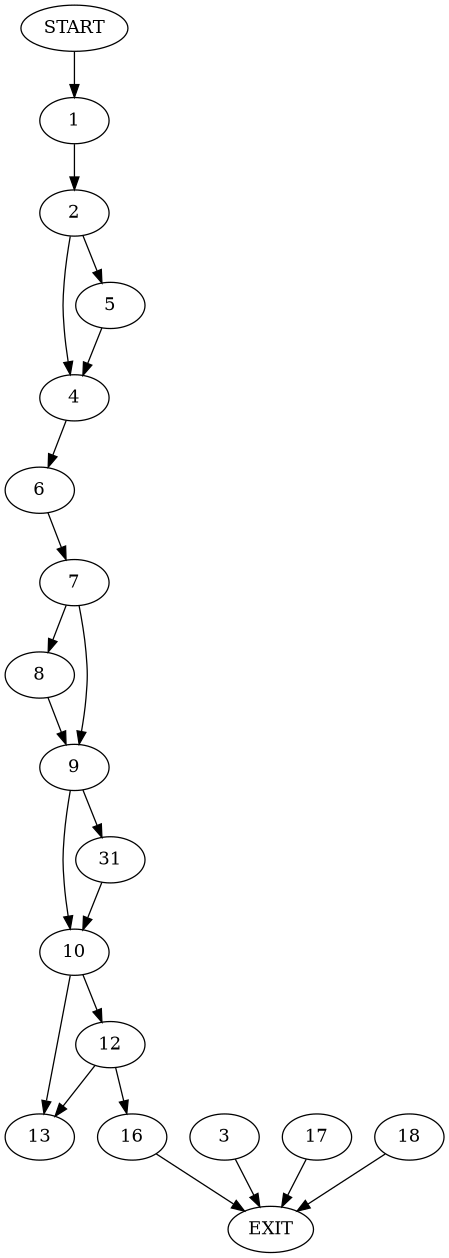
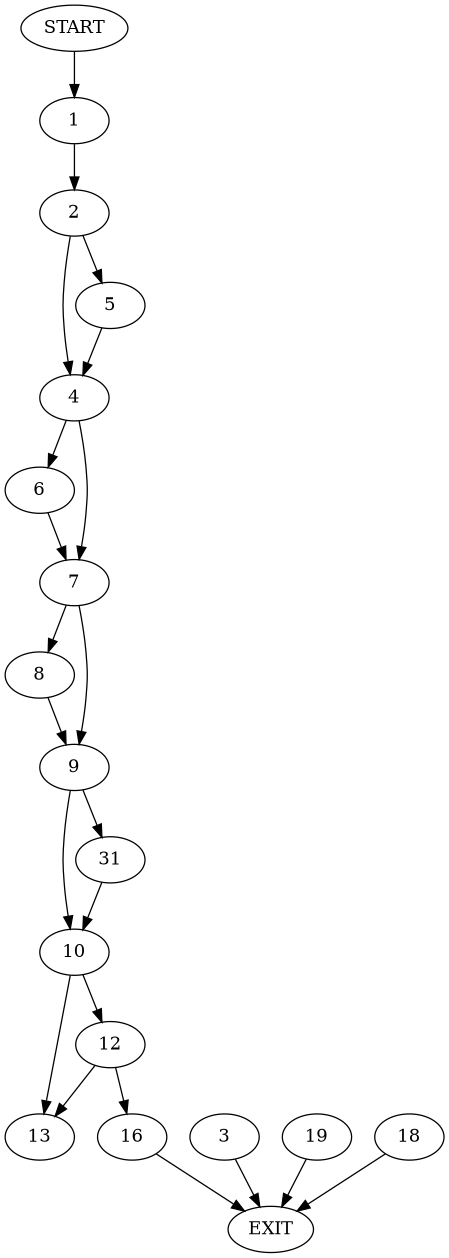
  digraph {
    n1 [label=START]
    1
    2
    n4 [label=EXIT]
    4
    5
    3
    6
    7
    8
    9
    10
    n13 [label=31]
    12
    13
    16
-   17
+   17 [label=19]
    18
    n1 -> 1
    1 -> 2
    2 -> 4
    2 -> 5
    4 -> 6
+   4 -> 7
    5 -> 4
    3 -> n4
    6 -> 7
    7 -> 8
    7 -> 9
    8 -> 9
    9 -> 10
    9 -> n13
    10 -> 12
    10 -> 13
    n13 -> 10
    12 -> 13
    12 -> 16
    16 -> n4
    17 -> n4
    18 -> n4
  }
